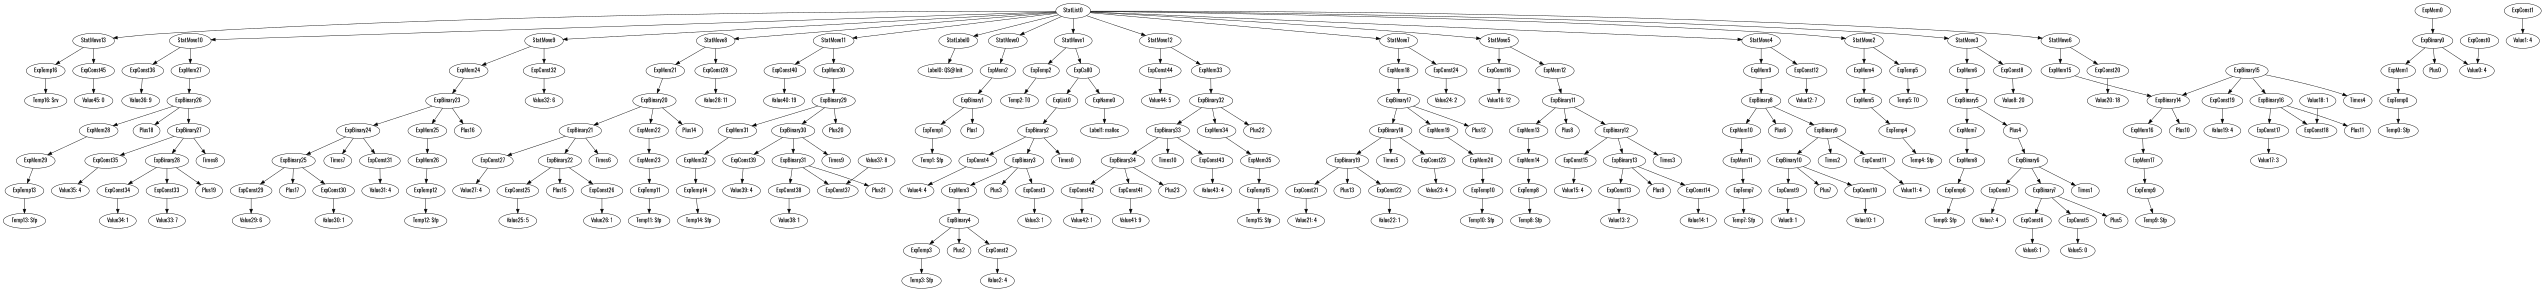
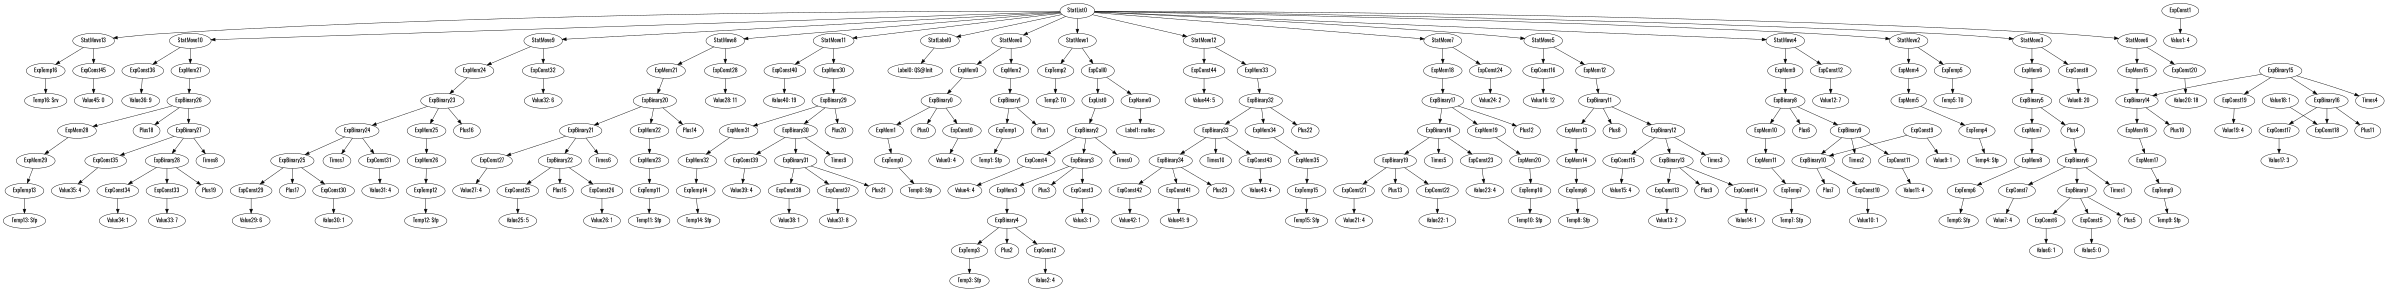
  digraph {
    fontname=Oswald
    ordering=out
    node [fontname=Oswald]
    edge [fontname=Oswald]
    StatMove13
    ExpTemp16
    ExpConst45
    "Temp16: $rv"
    "Value45: 0"
    ExpConst44
    "Value44: 5"
    ExpMem33
    ExpBinary32
    ExpBinary33
    ExpMem34
    Plus22
    ExpBinary34
    Times10
    ExpConst43
    ExpMem35
    ExpConst42
    ExpConst41
    Plus23
    "Value43: 4"
    "Value42: 1"
    "Value41: 9"
    ExpTemp15
    "Temp15: $fp"
    ExpConst40
    "Value40: 19"
    ExpMem30
    ExpBinary29
    ExpMem31
    ExpBinary30
    Plus20
    ExpMem32
    ExpConst39
    ExpBinary31
    Times9
    "Value39: 4"
    ExpConst38
    "Value38: 1"
    ExpTemp14
    "Temp14: $fp"
    ExpConst36
    "Value36: 9"
    StatMove10
    ExpMem27
    ExpBinary26
    ExpMem28
    Plus18
    ExpBinary27
    ExpConst34
    "Value34: 1"
    ExpConst33
    "Value33: 7"
    ExpMem29
    ExpConst35
    ExpBinary28
    Times8
    ExpTemp13
    "Value35: 4"
    Plus19
    "Temp13: $fp"
    StatMove9
    ExpMem24
    ExpConst32
    ExpBinary23
    "Value32: 6"
    ExpBinary24
    ExpMem25
    Plus16
    ExpBinary25
    Times7
    ExpConst31
    ExpMem26
    ExpConst29
    Plus17
    ExpConst30
    "Value31: 4"
    "Value29: 6"
    "Value30: 1"
    ExpTemp12
    "Temp12: $fp"
    StatMove8
    ExpMem21
    ExpConst28
    ExpBinary20
    "Value28: 11"
    ExpBinary21
    ExpMem22
    Plus14
    ExpConst27
    "Value27: 4"
    ExpBinary22
    Times6
    ExpConst25
    Plus15
    ExpConst26
    "Value25: 5"
    "Value26: 1"
    ExpConst4
    "Value4: 4"
    ExpBinary8
    ExpMem10
    Plus6
    ExpBinary9
    ExpMem11
    ExpBinary10
    Times2
    ExpConst11
    ExpTemp7
    ExpConst9
    Plus7
    ExpConst10
    "Value11: 4"
    ExpMem6
    ExpBinary5
    ExpMem7
    Plus4
    ExpMem8
    ExpBinary6
    ExpConst7
    ExpBinary7
    Times1
    ExpConst6
    "Value6: 1"
    ExpMem1
    ExpTemp0
    "Temp0: $fp"
    ExpMem9
    ExpBinary18
    ExpBinary19
    Times5
    ExpConst23
    ExpConst21
    Plus13
    ExpConst22
    "Value23: 4"
    "Value21: 4"
    "Value22: 1"
    StatMove11
    ExpConst37
    "Value37: 8"
    "Temp7: $fp"
    ExpTemp6
    "Value7: 4"
    ExpConst5
    Plus5
    "Temp6: $fp"
    ExpTemp4
    "Temp4: $fp"
    ExpList0
    ExpBinary2
    ExpBinary3
    Times0
    ExpMem3
    Plus3
    ExpConst3
    ExpConst16
    "Value16: 12"
    ExpBinary4
    "Value3: 1"
    ExpMem5
    ExpConst17
    "Value17: 3"
    ExpMem0
    ExpBinary0
    Plus0
    ExpConst0
    "Value0: 4"
    ExpTemp3
    Plus2
    ExpConst2
    "Temp3: $fp"
    "Value2: 4"
    ExpConst12
    "Value12: 7"
    ExpMem15
    ExpBinary14
    ExpMem16
    Plus10
    ExpMem17
    ExpBinary15
    ExpConst19
    ExpBinary16
    Times4
    ExpTemp8
    "Temp8: $fp"
    StatLabel0
    "Label0: QS@Init"
    StatMove0
    ExpMem2
    ExpBinary1
    ExpTemp1
    Plus1
    Plus21
    ExpBinary11
    ExpMem13
    Plus8
    ExpBinary12
    ExpMem14
    ExpConst15
    ExpBinary13
    Times3
    "Value15: 4"
    ExpConst13
    Plus9
    ExpConst14
    ExpMem4
    ExpMem20
    ExpTemp10
    "Temp10: $fp"
    "Temp1: $fp"
    ExpMem23
    "Value5: 0"
    ExpConst1
    "Value1: 4"
    StatMove1
    ExpTemp2
    ExpCall0
    "Temp2: T0"
    ExpName0
    "Label1: malloc"
    StatMove12
    "Value19: 4"
    ExpConst8
    "Value8: 20"
    ExpTemp9
    "Temp9: $fp"
    "Value9: 1"
    "Value10: 1"
    StatMove7
    ExpMem18
    ExpConst24
    ExpBinary17
    "Value24: 2"
    ExpMem19
    Plus12
    StatMove5
    ExpMem12
    StatMove4
    StatList0
    StatMove2
    StatMove3
    StatMove6
    ExpTemp5
    ExpConst20
    "Temp5: T0"
    "Value20: 18"
    "Value13: 2"
    "Value14: 1"
    "Value18: 1"
    ExpConst18
    Plus11
    ExpTemp11
    "Temp11: $fp"
    StatMove13 -> ExpTemp16
    StatMove13 -> ExpConst45
    ExpTemp16 -> "Temp16: $rv"
    ExpConst45 -> "Value45: 0"
    ExpConst44 -> "Value44: 5"
    ExpMem33 -> ExpBinary32
    ExpBinary32 -> ExpBinary33
    ExpBinary32 -> ExpMem34
    ExpBinary32 -> Plus22
    ExpBinary33 -> ExpBinary34
    ExpBinary33 -> Times10
    ExpBinary33 -> ExpConst43
    ExpMem34 -> ExpMem35
    ExpBinary34 -> ExpConst42
    ExpBinary34 -> ExpConst41
    ExpBinary34 -> Plus23
    ExpConst43 -> "Value43: 4"
    ExpMem35 -> ExpTemp15
    ExpConst42 -> "Value42: 1"
    ExpConst41 -> "Value41: 9"
    ExpTemp15 -> "Temp15: $fp"
    ExpConst40 -> "Value40: 19"
    ExpMem30 -> ExpBinary29
    ExpBinary29 -> ExpMem31
    ExpBinary29 -> ExpBinary30
    ExpBinary29 -> Plus20
    ExpMem31 -> ExpMem32
    ExpBinary30 -> ExpConst39
    ExpBinary30 -> ExpBinary31
    ExpBinary30 -> Times9
    ExpMem32 -> ExpTemp14
    ExpConst39 -> "Value39: 4"
    ExpBinary31 -> ExpConst38
    ExpBinary31 -> ExpConst37
    ExpBinary31 -> Plus21
    ExpConst38 -> "Value38: 1"
    ExpTemp14 -> "Temp14: $fp"
    ExpConst36 -> "Value36: 9"
    StatMove10 -> ExpConst36
    StatMove10 -> ExpMem27
    ExpMem27 -> ExpBinary26
    ExpBinary26 -> ExpMem28
    ExpBinary26 -> Plus18
    ExpBinary26 -> ExpBinary27
    ExpMem28 -> ExpMem29
    ExpBinary27 -> ExpConst35
    ExpBinary27 -> ExpBinary28
    ExpBinary27 -> Times8
    ExpConst34 -> "Value34: 1"
    ExpConst33 -> "Value33: 7"
    ExpMem29 -> ExpTemp13
    ExpConst35 -> "Value35: 4"
    ExpBinary28 -> ExpConst34
    ExpBinary28 -> ExpConst33
    ExpBinary28 -> Plus19
    ExpTemp13 -> "Temp13: $fp"
    StatMove9 -> ExpMem24
    StatMove9 -> ExpConst32
    ExpMem24 -> ExpBinary23
    ExpConst32 -> "Value32: 6"
    ExpBinary23 -> ExpBinary24
    ExpBinary23 -> ExpMem25
    ExpBinary23 -> Plus16
    ExpBinary24 -> ExpBinary25
    ExpBinary24 -> Times7
    ExpBinary24 -> ExpConst31
    ExpMem25 -> ExpMem26
    ExpBinary25 -> ExpConst29
    ExpBinary25 -> Plus17
    ExpBinary25 -> ExpConst30
    ExpConst31 -> "Value31: 4"
    ExpMem26 -> ExpTemp12
    ExpConst29 -> "Value29: 6"
    ExpConst30 -> "Value30: 1"
    ExpTemp12 -> "Temp12: $fp"
    StatMove8 -> ExpMem21
    StatMove8 -> ExpConst28
    ExpMem21 -> ExpBinary20
    ExpConst28 -> "Value28: 11"
    ExpBinary20 -> ExpBinary21
    ExpBinary20 -> ExpMem22
    ExpBinary20 -> Plus14
    ExpBinary21 -> ExpConst27
    ExpBinary21 -> ExpBinary22
    ExpBinary21 -> Times6
    ExpMem22 -> ExpMem23
    ExpConst27 -> "Value27: 4"
    ExpBinary22 -> ExpConst25
    ExpBinary22 -> Plus15
    ExpBinary22 -> ExpConst26
    ExpConst25 -> "Value25: 5"
    ExpConst26 -> "Value26: 1"
    ExpConst4 -> "Value4: 4"
    ExpBinary8 -> ExpMem10
    ExpBinary8 -> Plus6
    ExpBinary8 -> ExpBinary9
    ExpMem10 -> ExpMem11
    ExpBinary9 -> ExpBinary10
    ExpBinary9 -> Times2
    ExpBinary9 -> ExpConst11
    ExpMem11 -> ExpTemp7
-   ExpBinary10 -> ExpConst9
+   ExpConst9 -> ExpBinary10
    ExpBinary10 -> Plus7
    ExpBinary10 -> ExpConst10
    ExpConst11 -> "Value11: 4"
    ExpTemp7 -> "Temp7: $fp"
    ExpConst9 -> "Value9: 1"
    ExpConst10 -> "Value10: 1"
    ExpMem6 -> ExpBinary5
    ExpBinary5 -> ExpMem7
    ExpBinary5 -> Plus4
    ExpMem7 -> ExpMem8
    Plus4 -> ExpBinary6
    ExpMem8 -> ExpTemp6
    ExpBinary6 -> ExpConst7
    ExpBinary6 -> ExpBinary7
    ExpBinary6 -> Times1
    ExpConst7 -> "Value7: 4"
    ExpBinary7 -> ExpConst6
    ExpBinary7 -> ExpConst5
    ExpBinary7 -> Plus5
    ExpConst6 -> "Value6: 1"
    ExpMem1 -> ExpTemp0
    ExpTemp0 -> "Temp0: $fp"
    ExpMem9 -> ExpBinary8
    ExpBinary18 -> ExpBinary19
    ExpBinary18 -> Times5
    ExpBinary18 -> ExpConst23
    ExpBinary19 -> ExpConst21
    ExpBinary19 -> Plus13
    ExpBinary19 -> ExpConst22
    ExpConst23 -> "Value23: 4"
    ExpConst21 -> "Value21: 4"
    ExpConst22 -> "Value22: 1"
    StatMove11 -> ExpConst40
    StatMove11 -> ExpMem30
-   "Value37: 8" -> ExpConst37
+   ExpConst37 -> "Value37: 8"
    ExpTemp6 -> "Temp6: $fp"
    ExpConst5 -> "Value5: 0"
    ExpTemp4 -> "Temp4: $fp"
    ExpList0 -> ExpBinary2
    ExpBinary2 -> ExpConst4
    ExpBinary2 -> ExpBinary3
    ExpBinary2 -> Times0
    ExpBinary3 -> ExpMem3
    ExpBinary3 -> Plus3
    ExpBinary3 -> ExpConst3
    ExpMem3 -> ExpBinary4
    ExpConst3 -> "Value3: 1"
    ExpConst16 -> "Value16: 12"
    ExpBinary4 -> ExpTemp3
    ExpBinary4 -> Plus2
    ExpBinary4 -> ExpConst2
    ExpMem5 -> ExpTemp4
    ExpConst17 -> "Value17: 3"
    ExpMem0 -> ExpBinary0
    ExpBinary0 -> ExpMem1
    ExpBinary0 -> Plus0
-   ExpBinary0 -> "Value0: 4"
+   ExpBinary0 -> ExpConst0
    ExpConst0 -> "Value0: 4"
    ExpTemp3 -> "Temp3: $fp"
    ExpConst2 -> "Value2: 4"
    ExpConst12 -> "Value12: 7"
    ExpMem15 -> ExpBinary14
    ExpBinary14 -> ExpMem16
    ExpBinary14 -> Plus10
    ExpMem16 -> ExpMem17
    ExpMem17 -> ExpTemp9
    ExpBinary15 -> ExpBinary14
    ExpBinary15 -> ExpConst19
    ExpBinary15 -> ExpBinary16
    ExpBinary15 -> Times4
    ExpConst19 -> "Value19: 4"
    ExpBinary16 -> ExpConst17
    ExpBinary16 -> ExpConst18
    ExpBinary16 -> Plus11
    ExpTemp8 -> "Temp8: $fp"
    StatLabel0 -> "Label0: QS@Init"
+   StatMove0 -> ExpMem0
    StatMove0 -> ExpMem2
    ExpMem2 -> ExpBinary1
    ExpBinary1 -> ExpTemp1
    ExpBinary1 -> Plus1
    ExpTemp1 -> "Temp1: $fp"
    ExpBinary11 -> ExpMem13
    ExpBinary11 -> Plus8
    ExpBinary11 -> ExpBinary12
    ExpMem13 -> ExpMem14
    ExpBinary12 -> ExpConst15
    ExpBinary12 -> ExpBinary13
    ExpBinary12 -> Times3
    ExpMem14 -> ExpTemp8
    ExpConst15 -> "Value15: 4"
    ExpBinary13 -> ExpConst13
    ExpBinary13 -> Plus9
    ExpBinary13 -> ExpConst14
    ExpConst13 -> "Value13: 2"
    ExpConst14 -> "Value14: 1"
    ExpMem4 -> ExpMem5
    ExpMem20 -> ExpTemp10
    ExpTemp10 -> "Temp10: $fp"
    ExpMem23 -> ExpTemp11
    ExpConst1 -> "Value1: 4"
    StatMove1 -> ExpTemp2
    StatMove1 -> ExpCall0
    ExpTemp2 -> "Temp2: T0"
    ExpCall0 -> ExpList0
    ExpCall0 -> ExpName0
    ExpName0 -> "Label1: malloc"
    StatMove12 -> ExpConst44
    StatMove12 -> ExpMem33
    ExpConst8 -> "Value8: 20"
    ExpTemp9 -> "Temp9: $fp"
    StatMove7 -> ExpMem18
    StatMove7 -> ExpConst24
    ExpMem18 -> ExpBinary17
    ExpConst24 -> "Value24: 2"
    ExpBinary17 -> ExpBinary18
    ExpBinary17 -> ExpMem19
    ExpBinary17 -> Plus12
    ExpMem19 -> ExpMem20
    StatMove5 -> ExpConst16
    StatMove5 -> ExpMem12
    ExpMem12 -> ExpBinary11
    StatMove4 -> ExpMem9
    StatMove4 -> ExpConst12
    StatList0 -> StatMove13
    StatList0 -> StatMove10
    StatList0 -> StatMove9
    StatList0 -> StatMove8
    StatList0 -> StatMove11
    StatList0 -> StatLabel0
    StatList0 -> StatMove0
    StatList0 -> StatMove1
    StatList0 -> StatMove12
    StatList0 -> StatMove7
    StatList0 -> StatMove5
    StatList0 -> StatMove4
    StatList0 -> StatMove2
    StatList0 -> StatMove3
    StatList0 -> StatMove6
    StatMove2 -> ExpMem4
    StatMove2 -> ExpTemp5
    StatMove3 -> ExpMem6
    StatMove3 -> ExpConst8
    StatMove6 -> ExpMem15
    StatMove6 -> ExpConst20
    ExpTemp5 -> "Temp5: T0"
    ExpConst20 -> "Value20: 18"
    "Value18: 1" -> ExpConst18
    ExpTemp11 -> "Temp11: $fp"
  }
